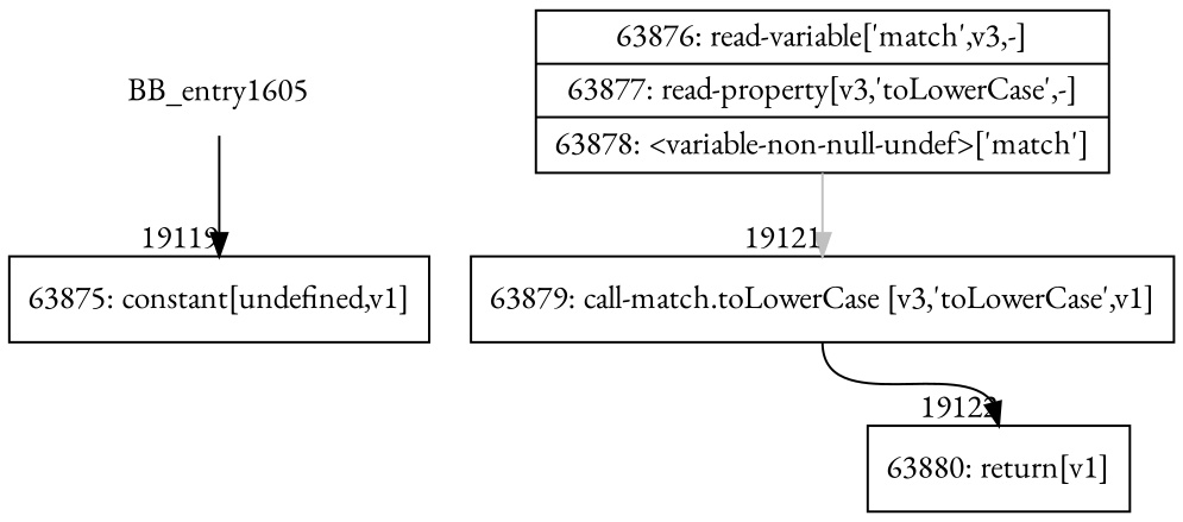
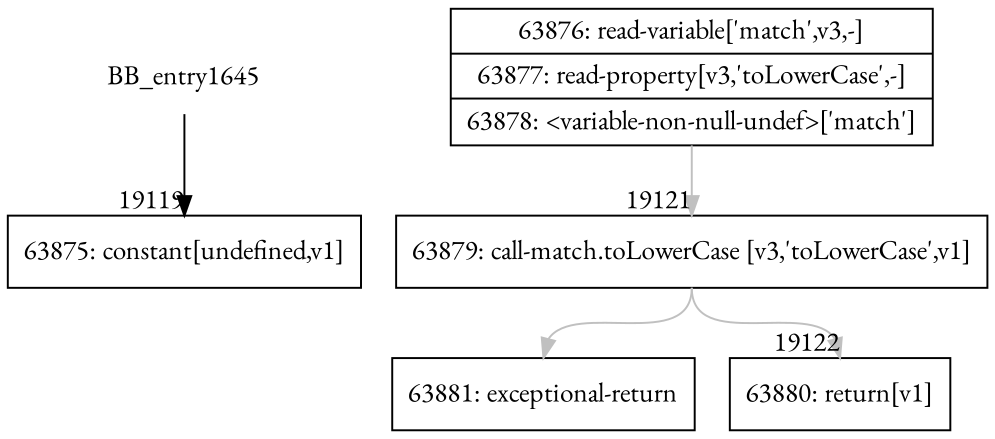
  digraph {
    fontname="EB Garamond"
    rankdir=TD
    node [fontname="EB Garamond" shape=record]
    edge [fontname="EB Garamond" headport=n tailport=s]
-   BB_entry1645 [shape=none label=BB_entry1605]
+   BB_entry1645 [shape=none]
    n2 [label="{63875: constant[undefined,v1]}"]
    n3 [label="{63876: read-variable['match',v3,-]|63877: read-property[v3,'toLowerCase',-]|63878: \<variable-non-null-undef\>['match']}"]
    n4 [label="{63879: call-match.toLowerCase [v3,'toLowerCase',v1]}"]
+   n5 [label="{63881: exceptional-return}"]
    n6 [label="{63880: return[v1]}"]
    BB_entry1645 -> n2 [headlabel="    19119"]
    n3 -> n4 [color=gray headlabel="      19121"]
-   n4 -> n6 [headlabel="      19122"]
+   n4 -> n5 [color=gray]
+   n4 -> n6 [headlabel="      19122" color=gray]
  }
